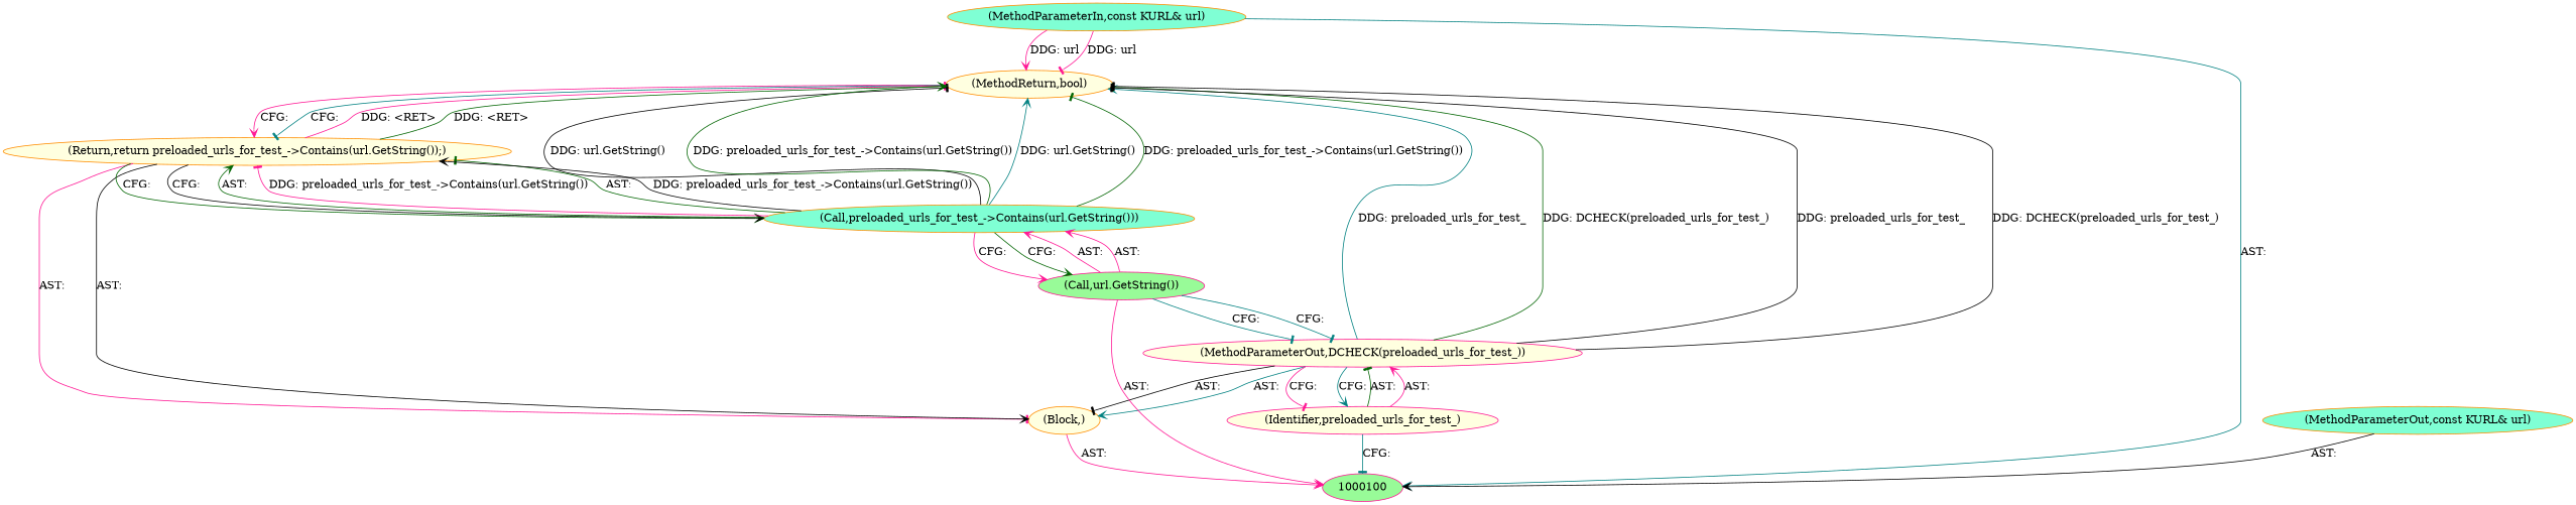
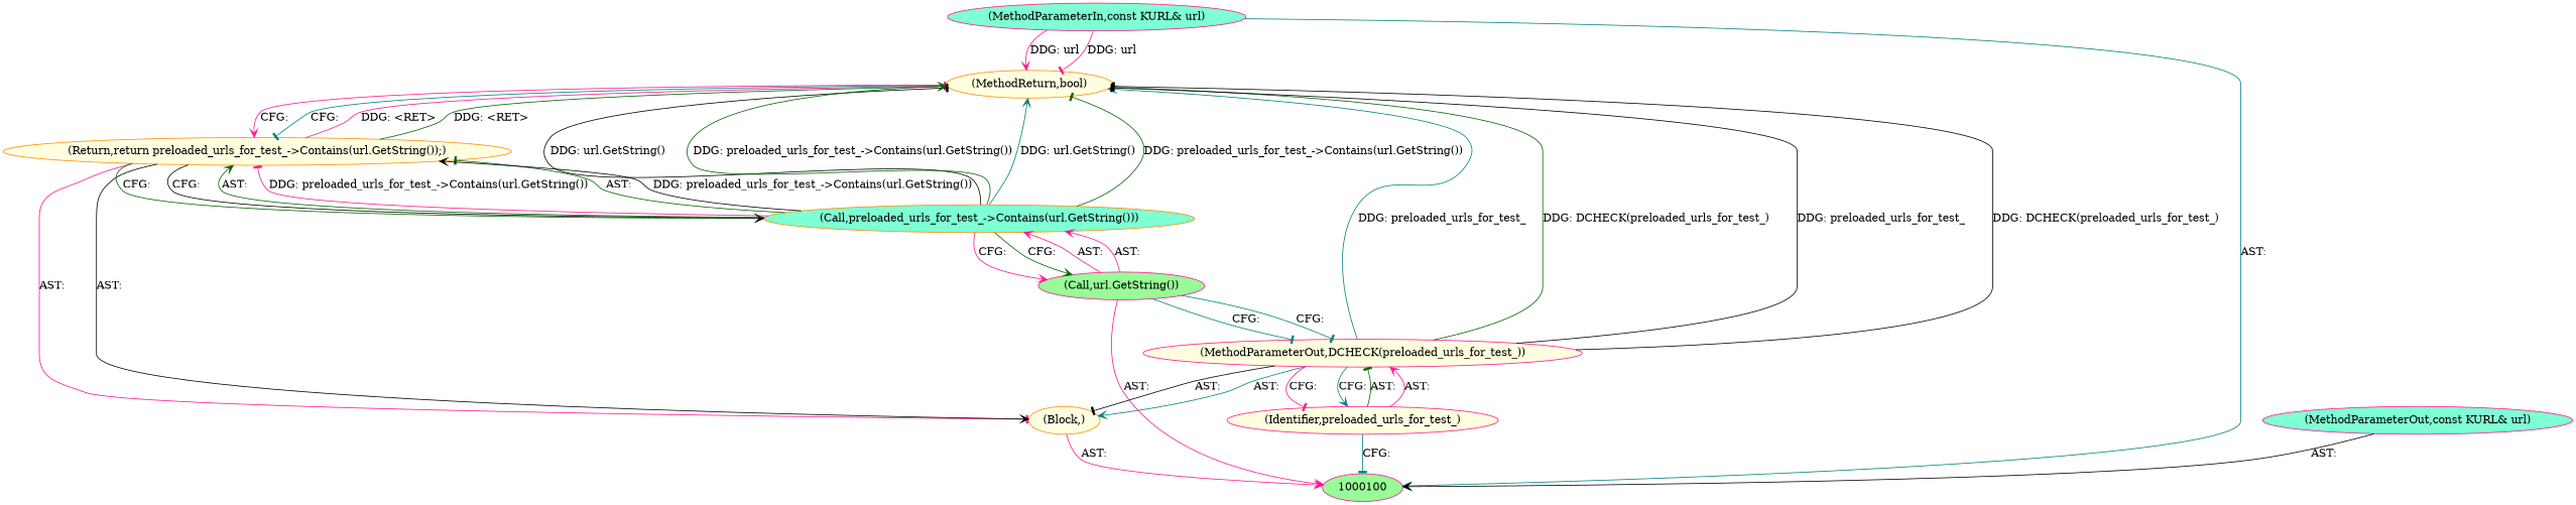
  digraph {
    node [color=darkorange fillcolor=lightyellow style=filled]
    edge [arrowhead=vee color=deeppink]
    n1 [label="(MethodReturn,bool)"]
    n2 [label="(Return,return preloaded_urls_for_test_->Contains(url.GetString());)"]
    n3 [label="(Block,)"]
    n4 [fillcolor=aquamarine label="(Call,preloaded_urls_for_test_->Contains(url.GetString()))"]
    1000100 [color=deeppink fillcolor=palegreen]
-   n6 [fillcolor=aquamarine label="(MethodParameterIn,const KURL& url)"]
-   n7 [fillcolor=aquamarine label="(MethodParameterOut,const KURL& url)"]
+   n6 [color=deeppink fillcolor=aquamarine label="(MethodParameterIn,const KURL& url)"]
+   n7 [color=deeppink fillcolor=aquamarine label="(MethodParameterOut,const KURL& url)"]
    n8 [color=deeppink label="(MethodParameterOut,DCHECK(preloaded_urls_for_test_))"]
    n9 [color=deeppink label="(Identifier,preloaded_urls_for_test_)"]
    n10 [color=deeppink fillcolor=palegreen label="(Call,url.GetString())"]
    n1 -> n2 [label="CFG: "]
    n1 -> n2 [arrowhead=tee color=teal label="CFG: "]
    n2 -> n1 [arrowhead=tee label="DDG: <RET>"]
    n2 -> n1 [color=darkgreen label="DDG: <RET>"]
    n2 -> n3 [arrowhead=tee label="AST: "]
    n2 -> n3 [color=black label="AST: "]
    n2 -> n4 [color=darkgreen label="CFG: "]
    n2 -> n4 [color=black label="CFG: "]
    n3 -> 1000100 [label="AST: "]
    n4 -> n1 [arrowhead=tee color=black label="DDG: url.GetString()"]
    n4 -> n1 [color=darkgreen label="DDG: preloaded_urls_for_test_->Contains(url.GetString())"]
    n4 -> n1 [color=teal label="DDG: url.GetString()"]
    n4 -> n1 [arrowhead=tee color=darkgreen label="DDG: preloaded_urls_for_test_->Contains(url.GetString())"]
    n4 -> n2 [color=darkgreen label="AST: "]
    n4 -> n2 [arrowhead=tee label="DDG: preloaded_urls_for_test_->Contains(url.GetString())"]
    n4 -> n2 [arrowhead=tee color=darkgreen label="AST: "]
    n4 -> n2 [color=black label="DDG: preloaded_urls_for_test_->Contains(url.GetString())"]
    n4 -> n10 [label="CFG: "]
    n4 -> n10 [color=darkgreen label="CFG: "]
    n6 -> n1 [label="DDG: url"]
    n6 -> n1 [arrowhead=tee label="DDG: url"]
    n6 -> 1000100 [color=teal label="AST: "]
    n7 -> 1000100 [color=black label="AST: "]
    n8 -> n1 [color=teal label="DDG: preloaded_urls_for_test_"]
    n8 -> n1 [arrowhead=tee color=darkgreen label="DDG: DCHECK(preloaded_urls_for_test_)"]
    n8 -> n1 [arrowhead=tee color=black label="DDG: preloaded_urls_for_test_"]
    n8 -> n1 [arrowhead=tee color=black label="DDG: DCHECK(preloaded_urls_for_test_)"]
    n8 -> n3 [arrowhead=tee color=black label="AST: "]
    n8 -> n3 [color=teal label="AST: "]
    n8 -> n9 [arrowhead=tee label="CFG: "]
    n8 -> n9 [color=teal label="CFG: "]
    n9 -> 1000100 [arrowhead=tee color=teal label="CFG: "]
    n9 -> n8 [arrowhead=tee color=darkgreen label="AST: "]
    n9 -> n8 [label="AST: "]
    n10 -> n4 [label="AST: "]
    n10 -> n4 [label="AST: "]
    n10 -> 1000100 [label="AST: "]
    n10 -> n8 [arrowhead=tee color=teal label="CFG: "]
    n10 -> n8 [arrowhead=tee color=teal label="CFG: "]
  }
